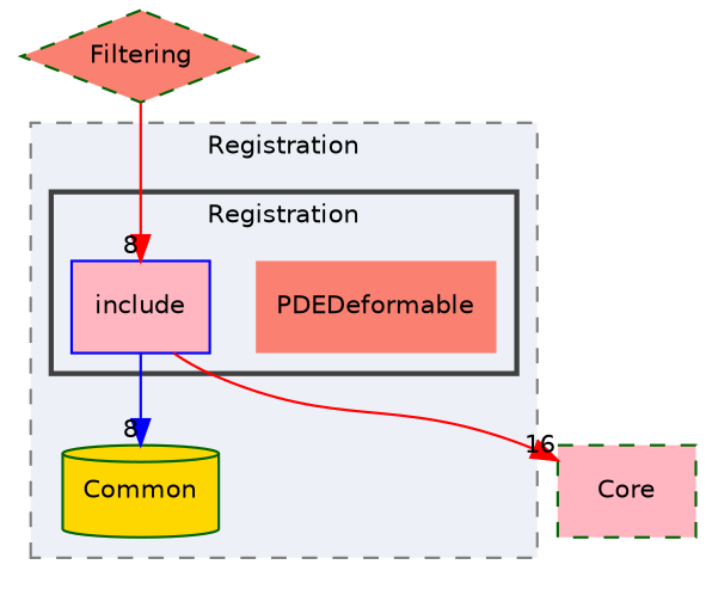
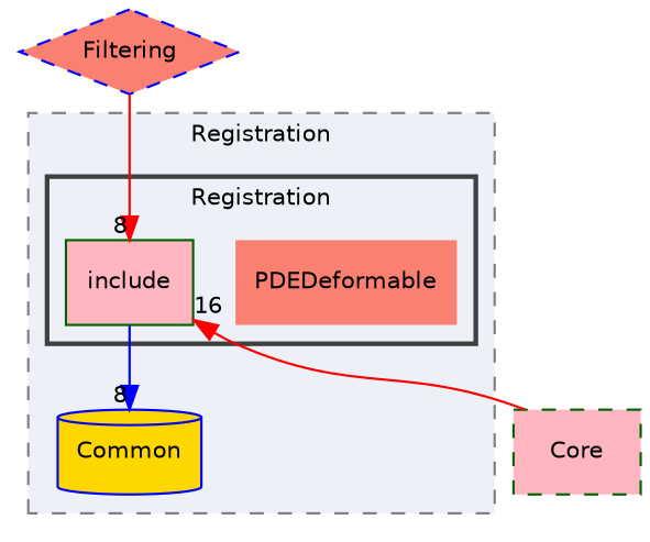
  digraph {
    compound=true
    node [color=darkgreen fillcolor=salmon fontname=Helvetica fontsize=10 shape=box style="filled,"]
    edge [color=red fontname=Helvetica fontsize=10 headlabel=8 labeldistance=1.5 labelfontname=Helvetica labelfontsize=10]
    n1 [label=PDEDeformable shape=plaintext style=filled]
-   n2 [color=blue fillcolor=lightpink label=include]
-   n3 [fillcolor=gold label=Common shape=cylinder]
+   n2 [fillcolor=lightpink label=include]
+   n3 [color=blue fillcolor=gold label=Common shape=cylinder]
    n4 [fillcolor=lightpink label=Core style="dashed,filled"]
-   n5 [label=Filtering shape=diamond style="dashed,filled"]
+   n5 [color=blue label=Filtering shape=diamond style="dashed,filled"]
    subgraph cluster_1 {
      bgcolor="#edf0f7"
      fontname=Helvetica
      fontsize=10
      label=Registration
      pencolor=grey50
      style="filled,dashed,"
      n3
      subgraph cluster_2 {
        bgcolor="#edf0f7"
        fontname=Helvetica
        fontsize=10
        label=Registration
        pencolor=grey25
        style="filled,bold,"
        n1
        n2
      }
    }
    n2 -> n3 [color=blue]
-   n2 -> n4 [headlabel=16]
+   n4 -> n2 [headlabel=16]
    n5 -> n2
  }
